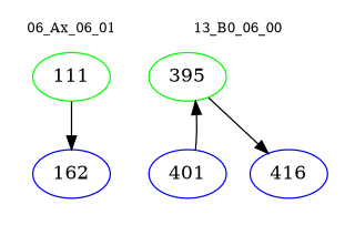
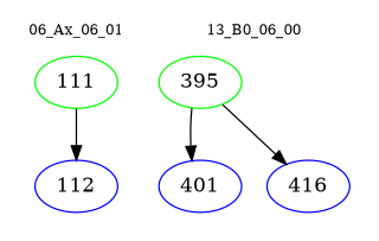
  digraph {
    node [color=blue]
    edge [color=black]
    n1 [color=green label=111]
-   n2 [label=162]
+   n2 [label=112]
    n3 [color=green label=395]
    n4 [label=401]
    n5 [label=416]
    subgraph cluster_1 {
      color=white
      fontsize=10
      label="06_Ax_06_01"
      n1
      n2
    }
    subgraph cluster_2 {
      color=white
      fontsize=10
      label="13_B0_06_00"
      n3
      n4
      n5
    }
    n1 -> n2
-   n4 -> n3
+   n3 -> n4
    n3 -> n5
  }
